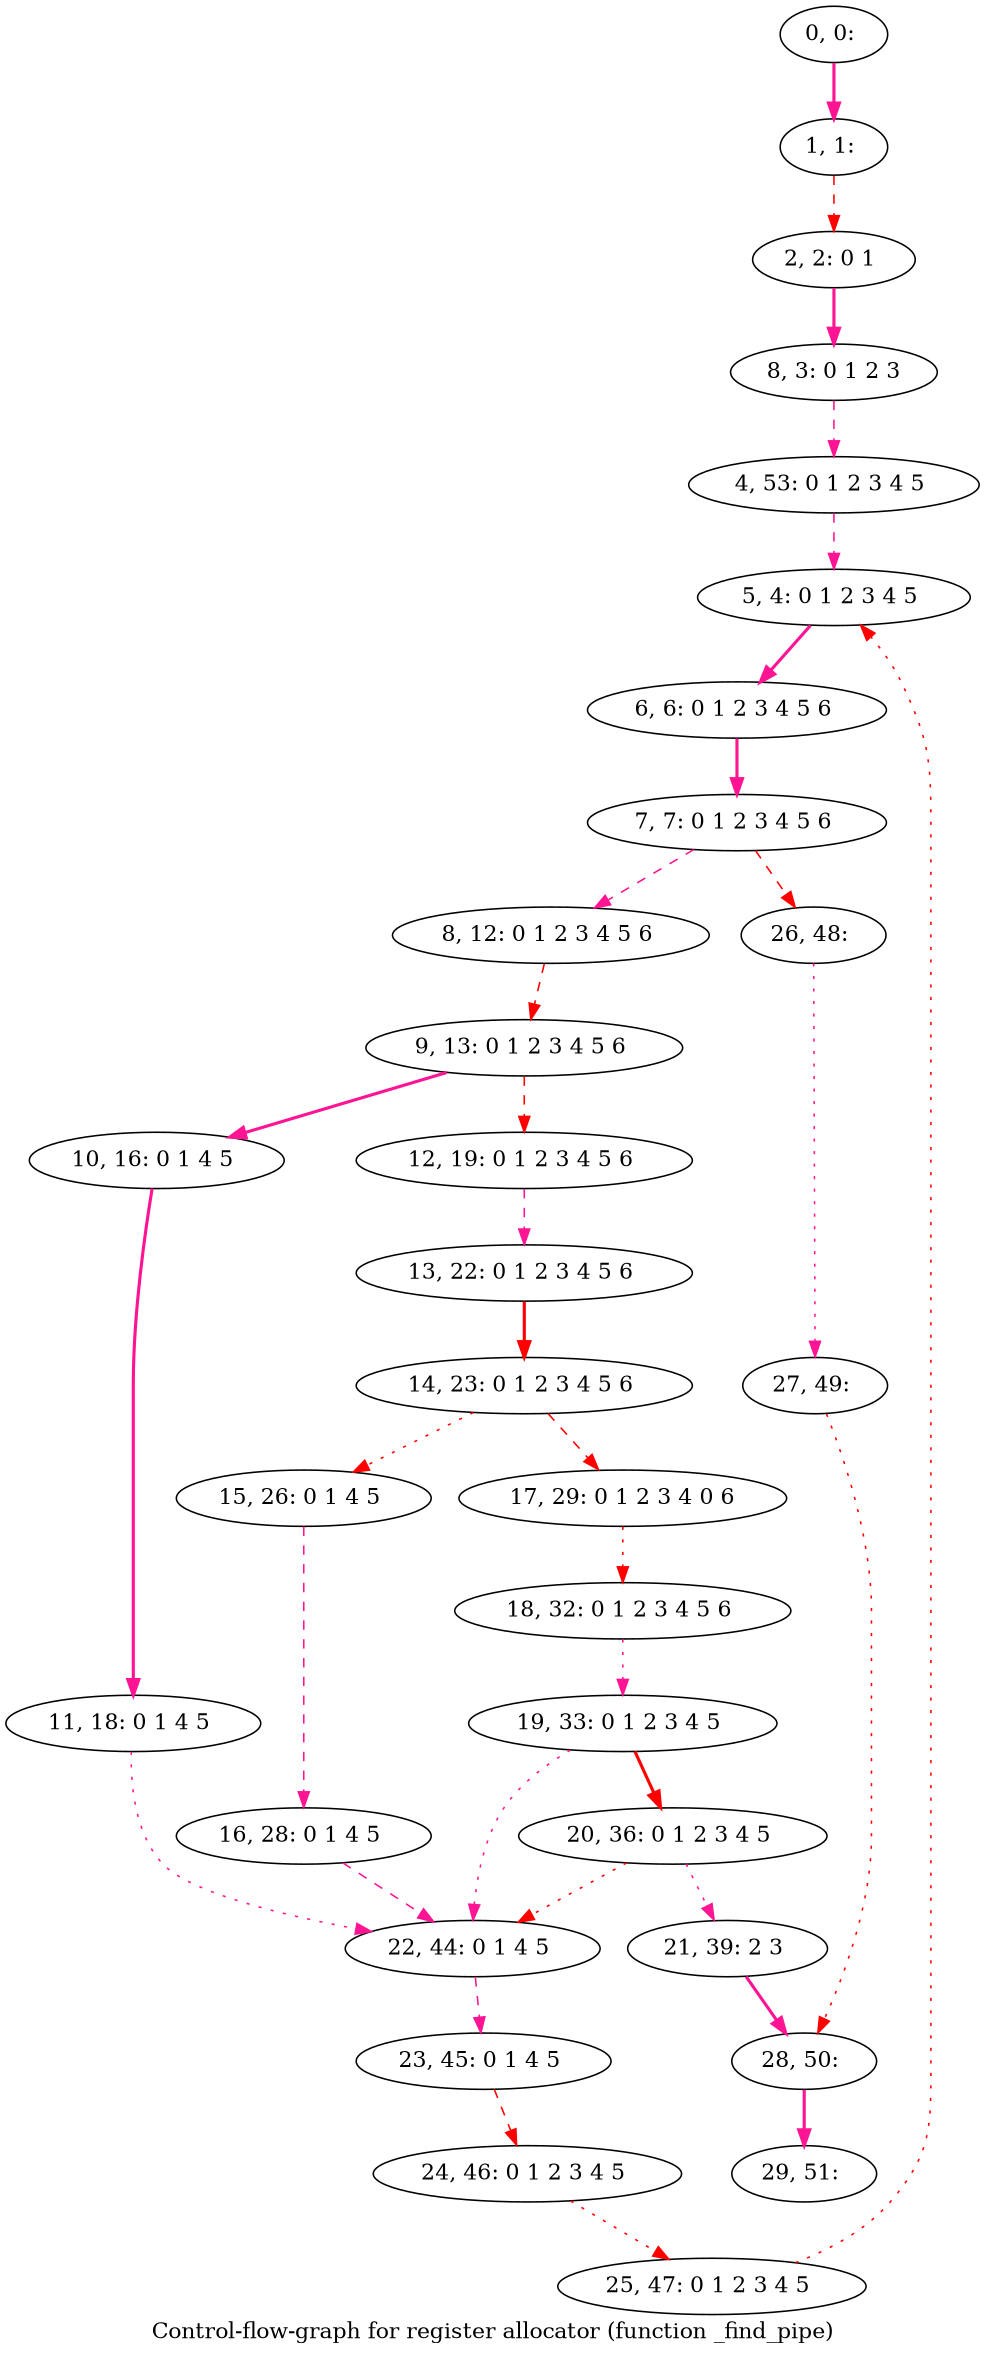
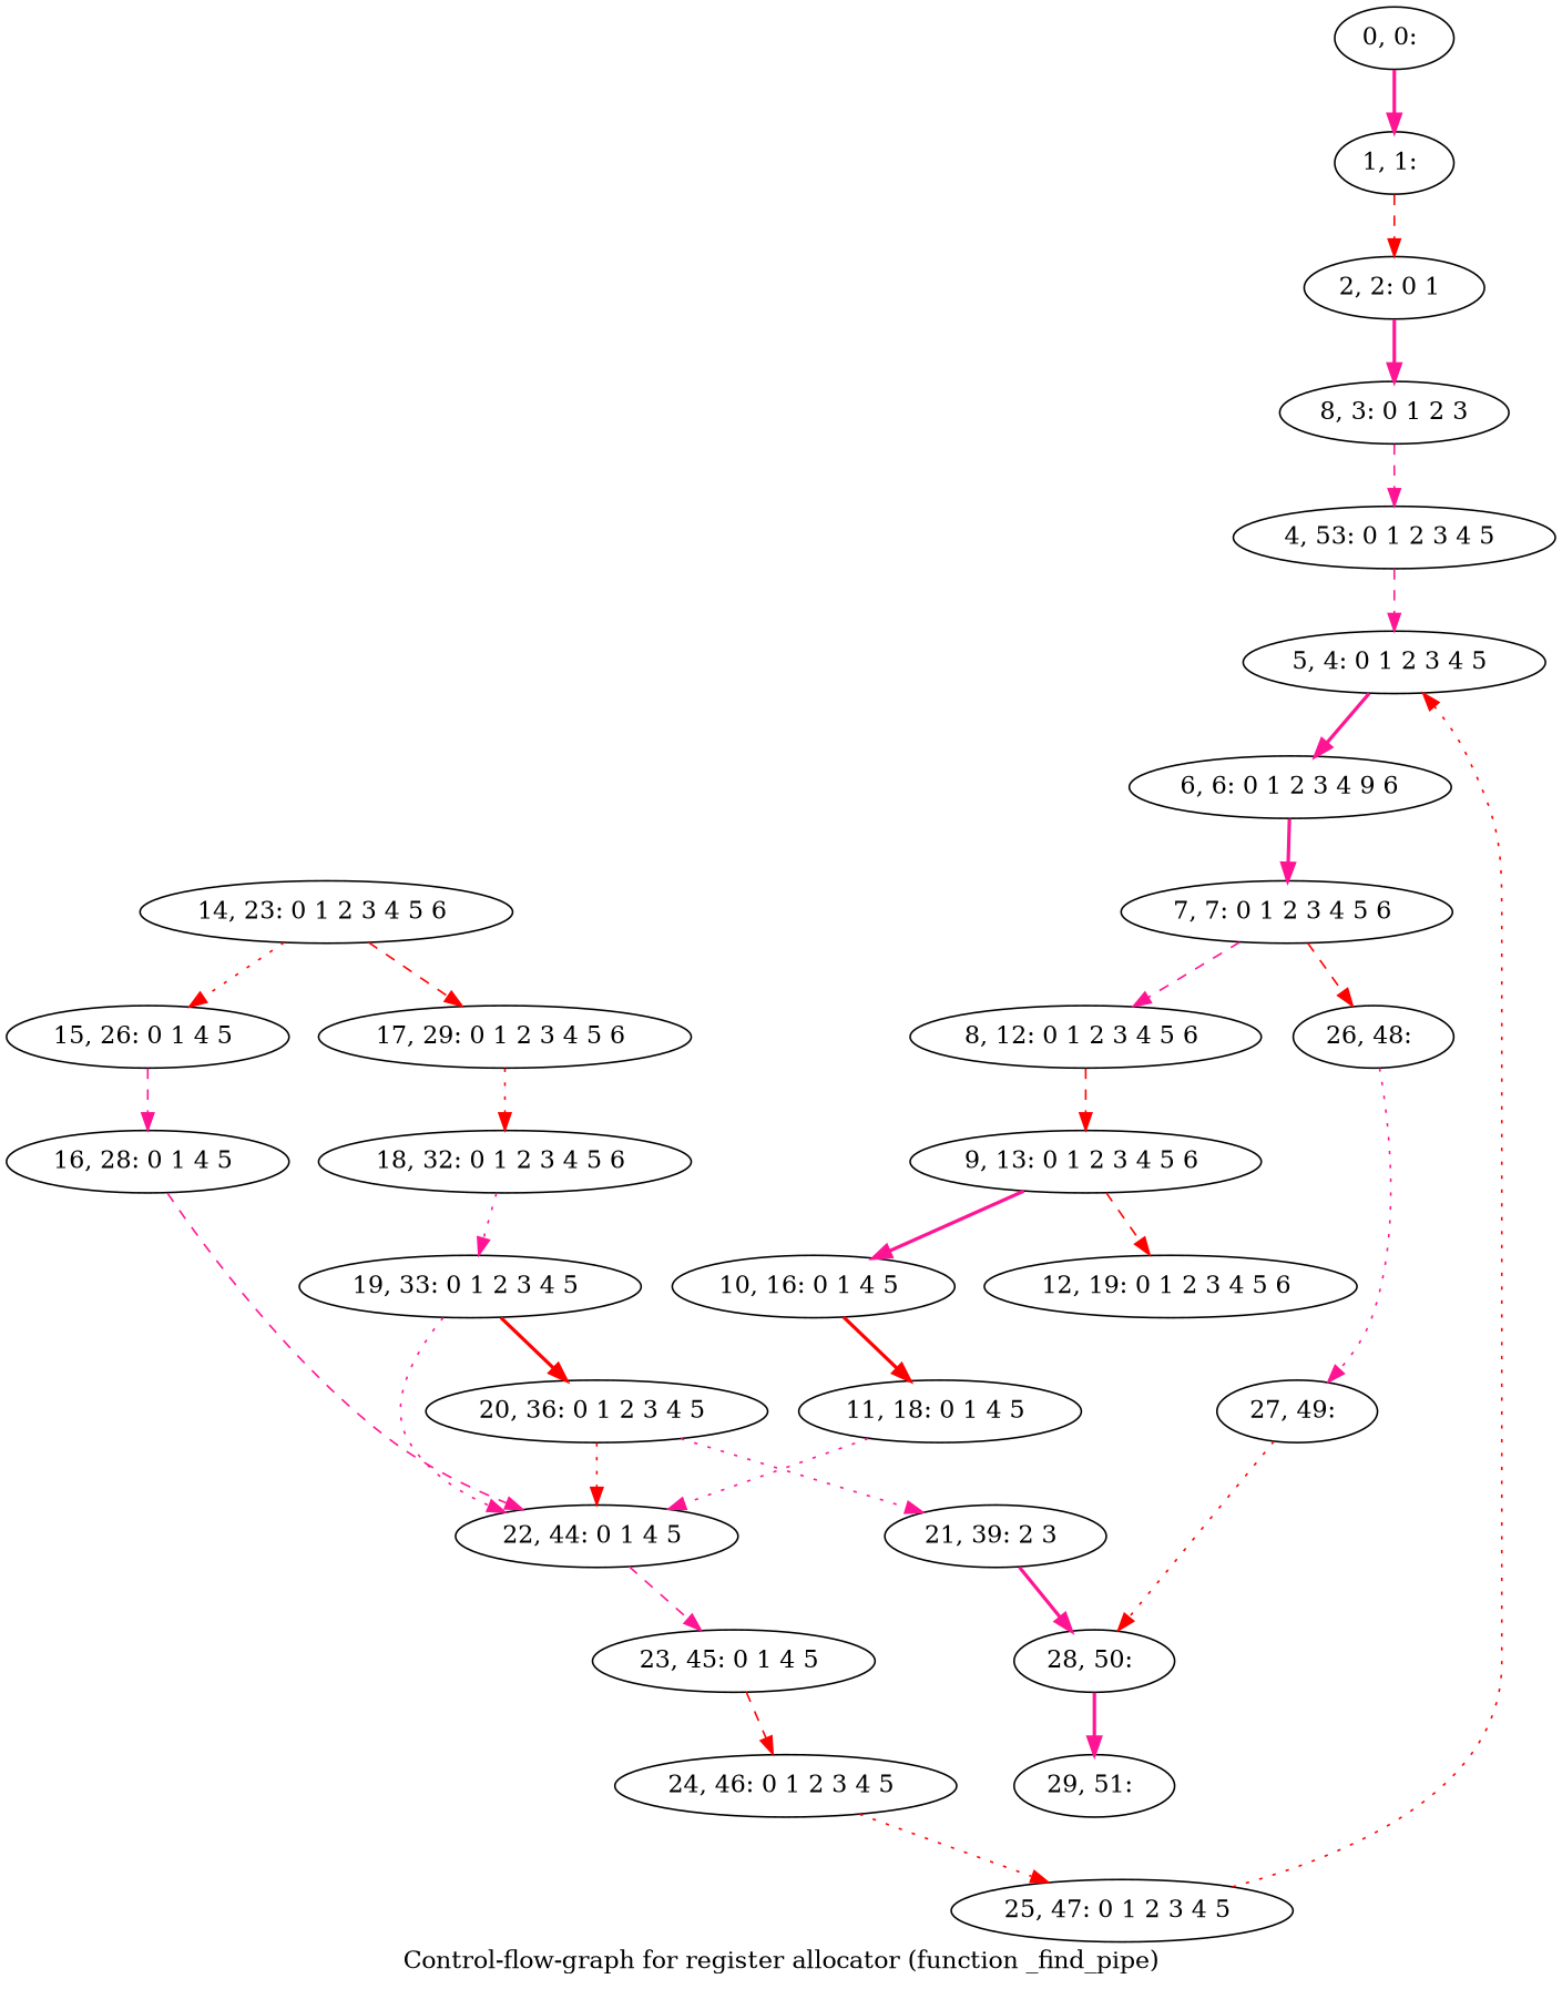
  digraph {
    label="Control-flow-graph for register allocator (function _find_pipe)"
    edge [color=deeppink style=dashed]
    n1 [label="0, 0: "]
    n2 [label="1, 1: "]
    n3 [label="2, 2: 0 1 "]
    n4 [label="8, 3: 0 1 2 3"]
    n5 [label="4, 53: 0 1 2 3 4 5 "]
    n6 [label="5, 4: 0 1 2 3 4 5 "]
-   n7 [label="6, 6: 0 1 2 3 4 5 6 "]
+   n7 [label="6, 6: 0 1 2 3 4 9 6"]
    n8 [label="7, 7: 0 1 2 3 4 5 6 "]
    n9 [label="8, 12: 0 1 2 3 4 5 6 "]
    n10 [label="26, 48: "]
    n11 [label="9, 13: 0 1 2 3 4 5 6 "]
    n12 [label="27, 49: "]
    n13 [label="10, 16: 0 1 4 5 "]
    n14 [label="12, 19: 0 1 2 3 4 5 6 "]
    n15 [label="11, 18: 0 1 4 5 "]
-   n16 [label="13, 22: 0 1 2 3 4 5 6 "]
    n17 [label="22, 44: 0 1 4 5 "]
    n18 [label="23, 45: 0 1 4 5 "]
    n19 [label="14, 23: 0 1 2 3 4 5 6 "]
    n20 [label="15, 26: 0 1 4 5 "]
-   n21 [label="17, 29: 0 1 2 3 4 0 6"]
+   n21 [label="17, 29: 0 1 2 3 4 5 6 "]
    n22 [label="16, 28: 0 1 4 5 "]
    n23 [label="18, 32: 0 1 2 3 4 5 6 "]
    n24 [label="19, 33: 0 1 2 3 4 5 "]
    n25 [label="20, 36: 0 1 2 3 4 5 "]
    n26 [label="21, 39: 2 3 "]
    n27 [label="28, 50: "]
    n28 [label="29, 51: "]
    n29 [label="24, 46: 0 1 2 3 4 5 "]
    n30 [label="25, 47: 0 1 2 3 4 5 "]
    n1 -> n2 [style=bold]
    n2 -> n3 [color=red]
    n3 -> n4 [style=bold]
    n4 -> n5
    n5 -> n6
    n6 -> n7 [style=bold]
    n7 -> n8 [style=bold]
    n8 -> n9
    n8 -> n10 [color=red]
    n9 -> n11 [color=red]
    n10 -> n12 [style=dotted]
    n11 -> n13 [style=bold]
    n11 -> n14 [color=red]
    n12 -> n27 [color=red style=dotted]
-   n13 -> n15 [style=bold]
-   n14 -> n16
+   n13 -> n15 [color=red style=bold]
    n15 -> n17 [style=dotted]
-   n16 -> n19 [color=red style=bold]
    n17 -> n18
    n18 -> n29 [color=red]
    n19 -> n20 [color=red style=dotted]
    n19 -> n21 [color=red]
    n20 -> n22
    n21 -> n23 [color=red style=dotted]
    n22 -> n17
    n23 -> n24 [style=dotted]
    n24 -> n17 [style=dotted]
    n24 -> n25 [color=red style=bold]
    n25 -> n17 [color=red style=dotted]
    n25 -> n26 [style=dotted]
    n26 -> n27 [style=bold]
    n27 -> n28 [style=bold]
    n29 -> n30 [color=red style=dotted]
    n30 -> n6 [color=red style=dotted]
  }
